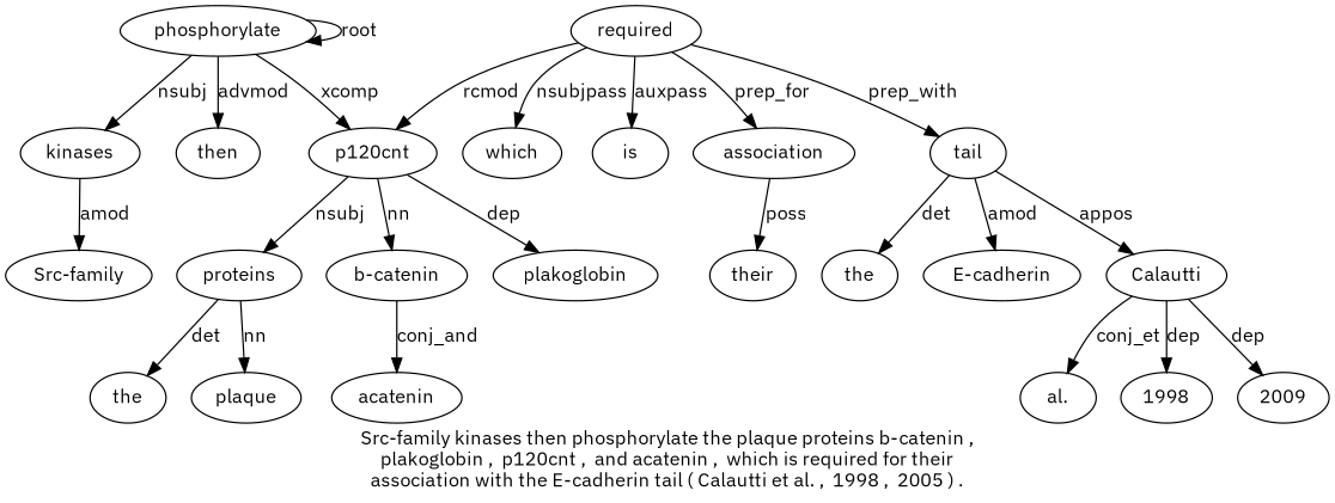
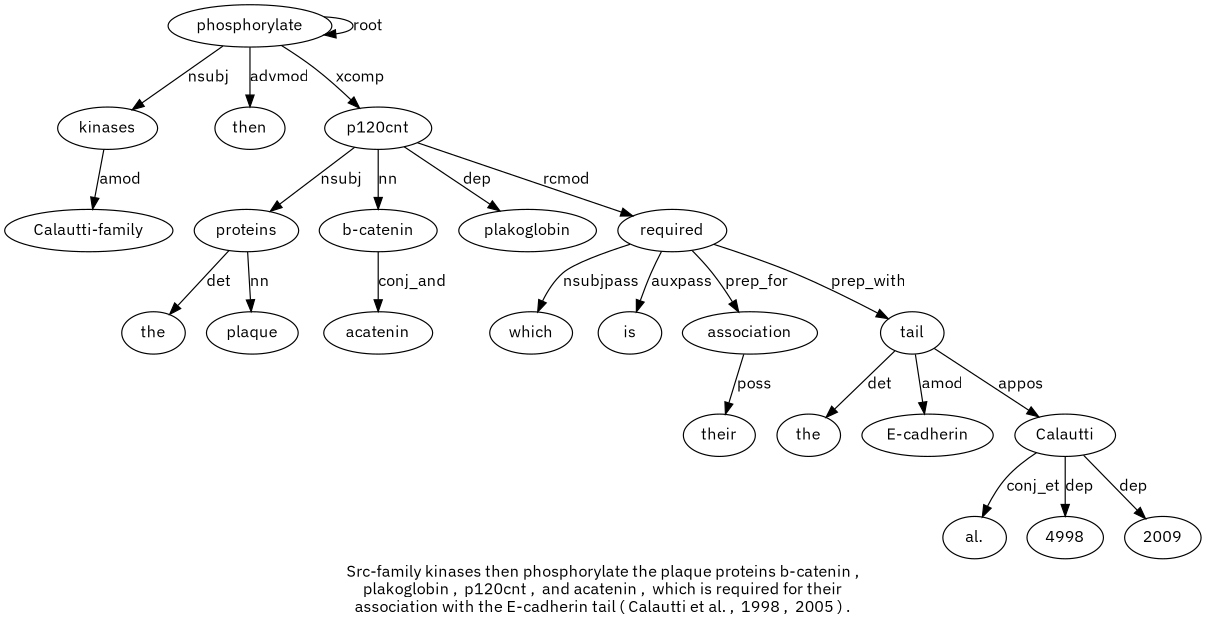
  digraph {
    fontname="IBM Plex Sans"
    label="Src-family kinases then phosphorylate the plaque proteins b-catenin ,\nplakoglobin ,  p120cnt ,  and acatenin ,  which is required for their\nassociation with the E-cadherin tail ( Calautti et al. ,  1998 ,  2005 ) ."
    node [fillcolor=white fontname="IBM Plex Sans" style=filled]
    edge [fontname="IBM Plex Sans"]
    n1 [label=kinases]
-   n2 [label="Src-family"]
+   n2 [label="Calautti-family"]
    n3 [label=phosphorylate]
    n4 [label=then]
    n5 [label=p120cnt]
    n6 [label=proteins]
    n7 [label="b-catenin"]
    n8 [label=plakoglobin]
    n9 [label=required]
    n10 [label=the]
    n11 [label=plaque]
    n12 [label=acatenin]
    n13 [label=which]
    n14 [label=is]
    n15 [label=association]
    n16 [label=tail]
    n17 [label=their]
    n18 [label=the]
    n19 [label="E-cadherin"]
    n20 [label=Calautti]
    n21 [label="al."]
-   n22 [label=1998]
+   n22 [label=4998]
    n23 [label=2009]
    n1 -> n2 [label=amod]
    n3 -> n1 [label=nsubj]
    n3 -> n3 [label=root]
    n3 -> n4 [label=advmod]
    n3 -> n5 [label=xcomp]
    n5 -> n6 [label=nsubj]
    n5 -> n7 [label=nn]
    n5 -> n8 [label=dep]
-   n9 -> n5 [label=rcmod]
+   n5 -> n9 [label=rcmod]
    n6 -> n10 [label=det]
    n6 -> n11 [label=nn]
    n7 -> n12 [label=conj_and]
    n9 -> n13 [label=nsubjpass]
    n9 -> n14 [label=auxpass]
    n9 -> n15 [label=prep_for]
    n9 -> n16 [label=prep_with]
    n15 -> n17 [label=poss]
    n16 -> n18 [label=det]
    n16 -> n19 [label=amod]
    n16 -> n20 [label=appos]
    n20 -> n21 [label=conj_et]
    n20 -> n22 [label=dep]
    n20 -> n23 [label=dep]
  }
